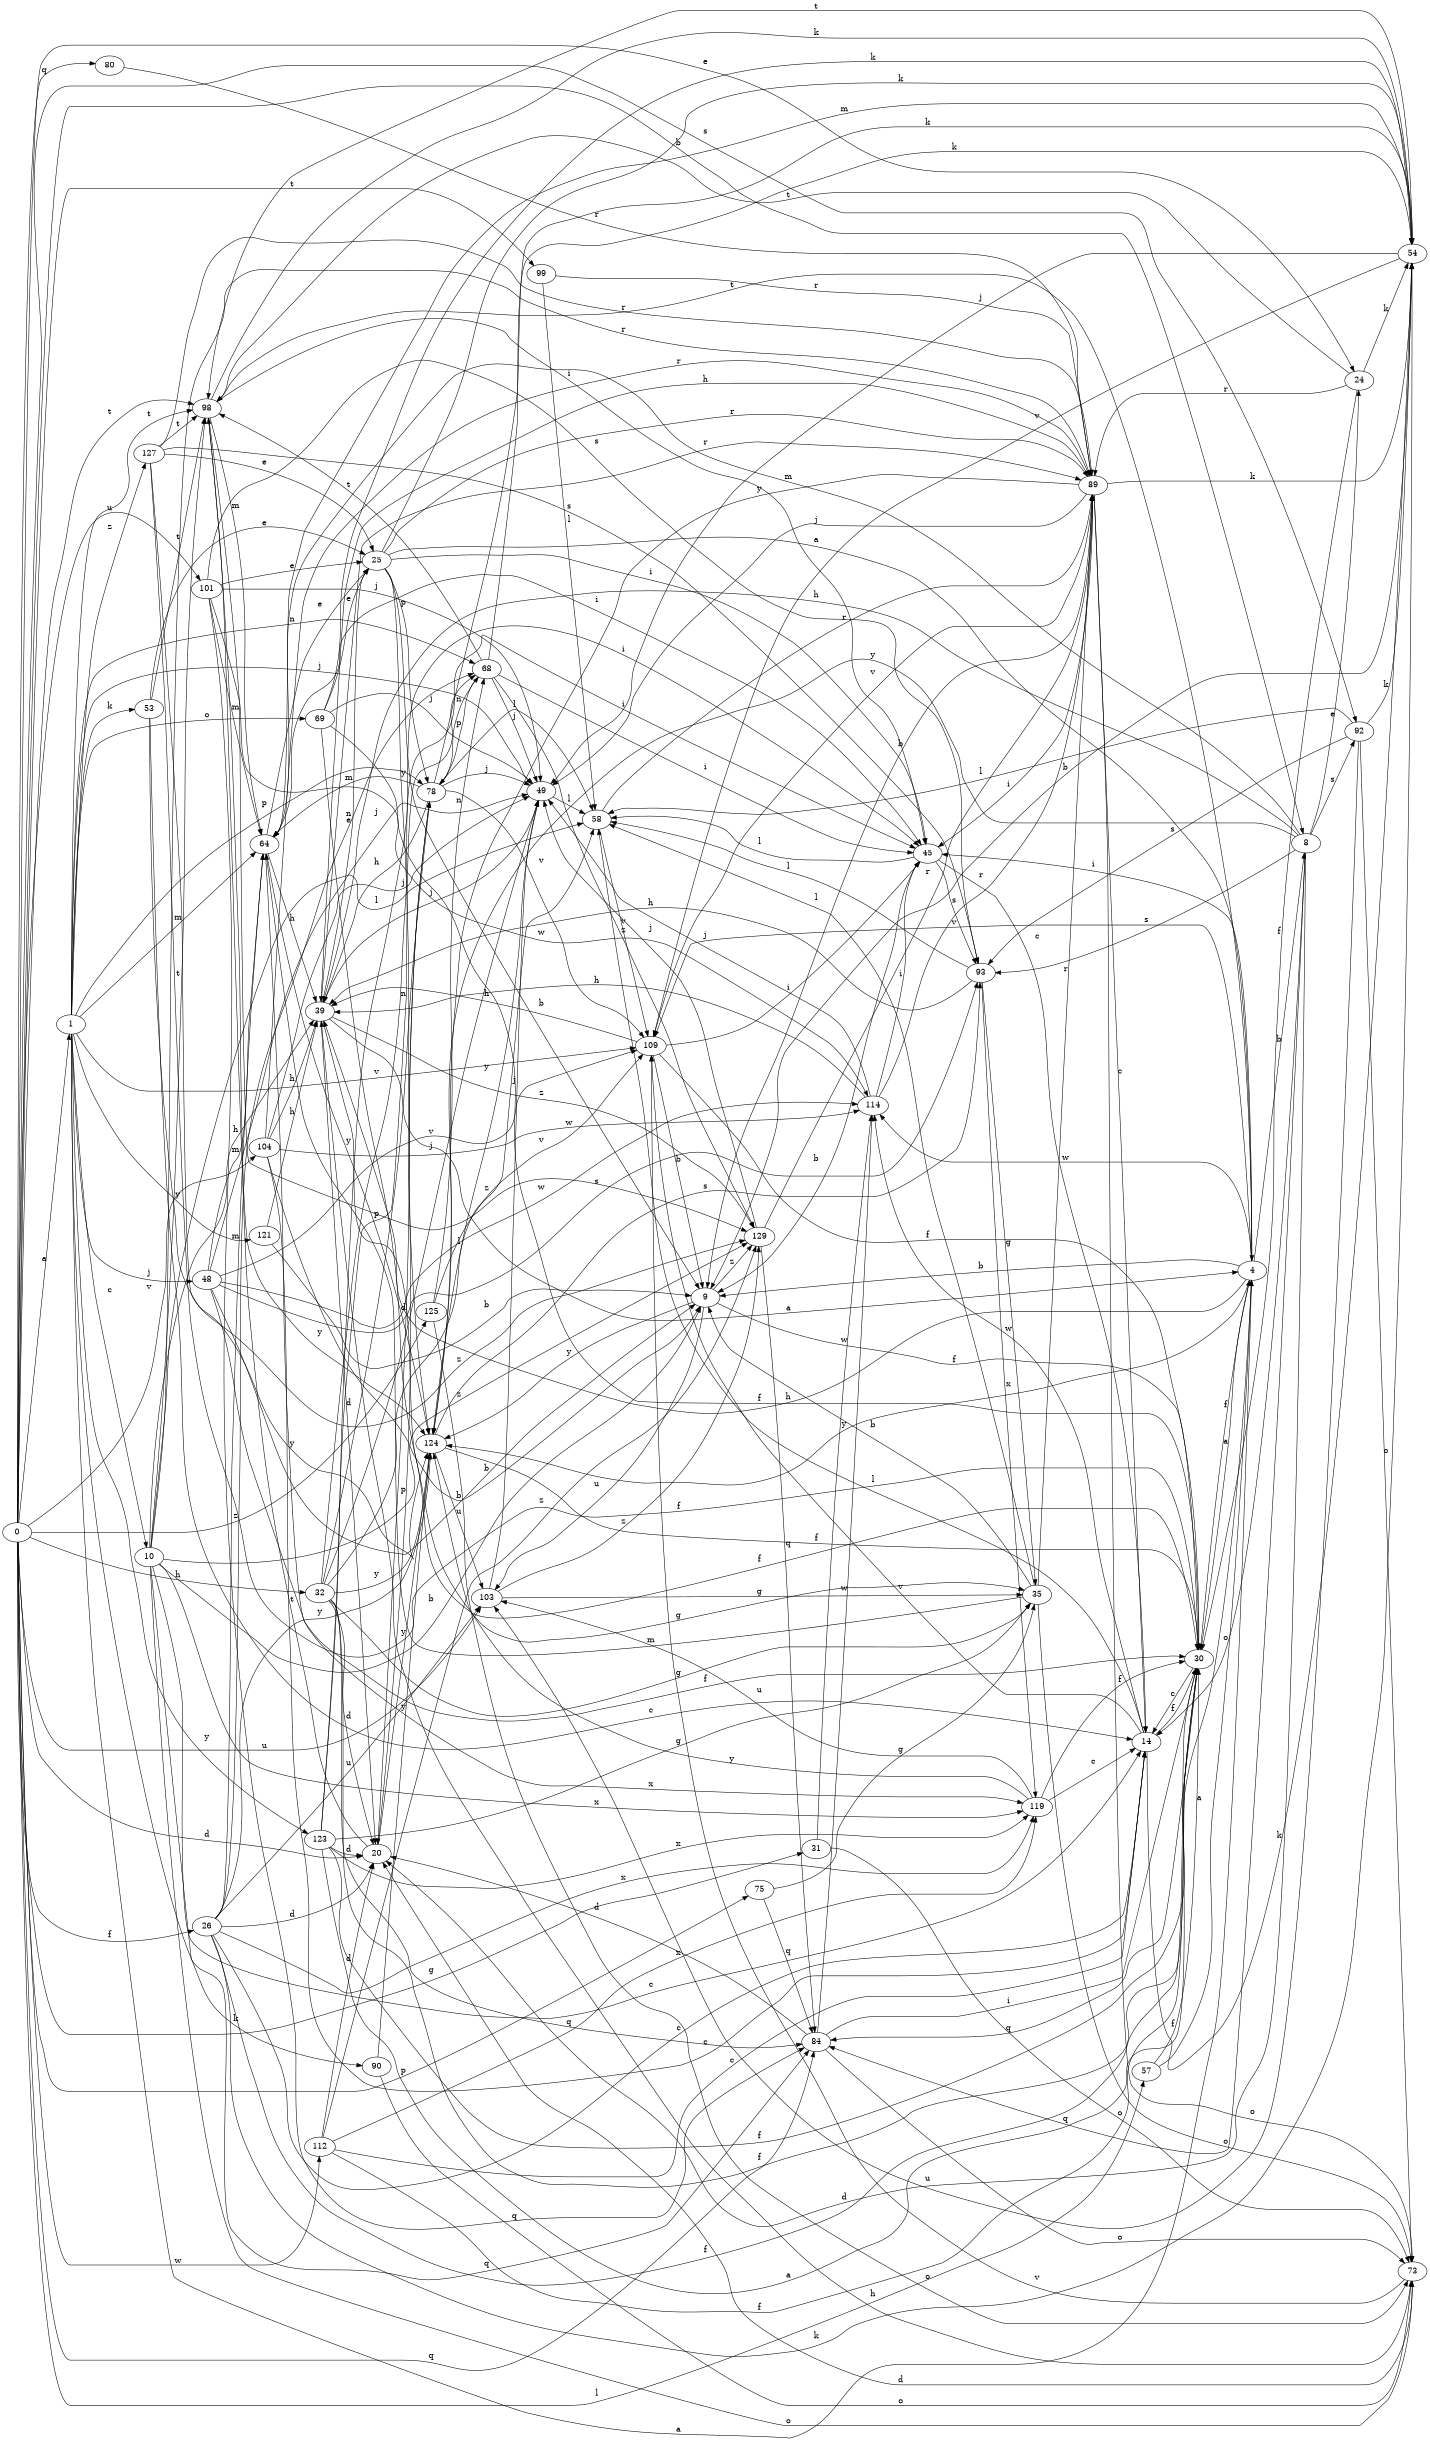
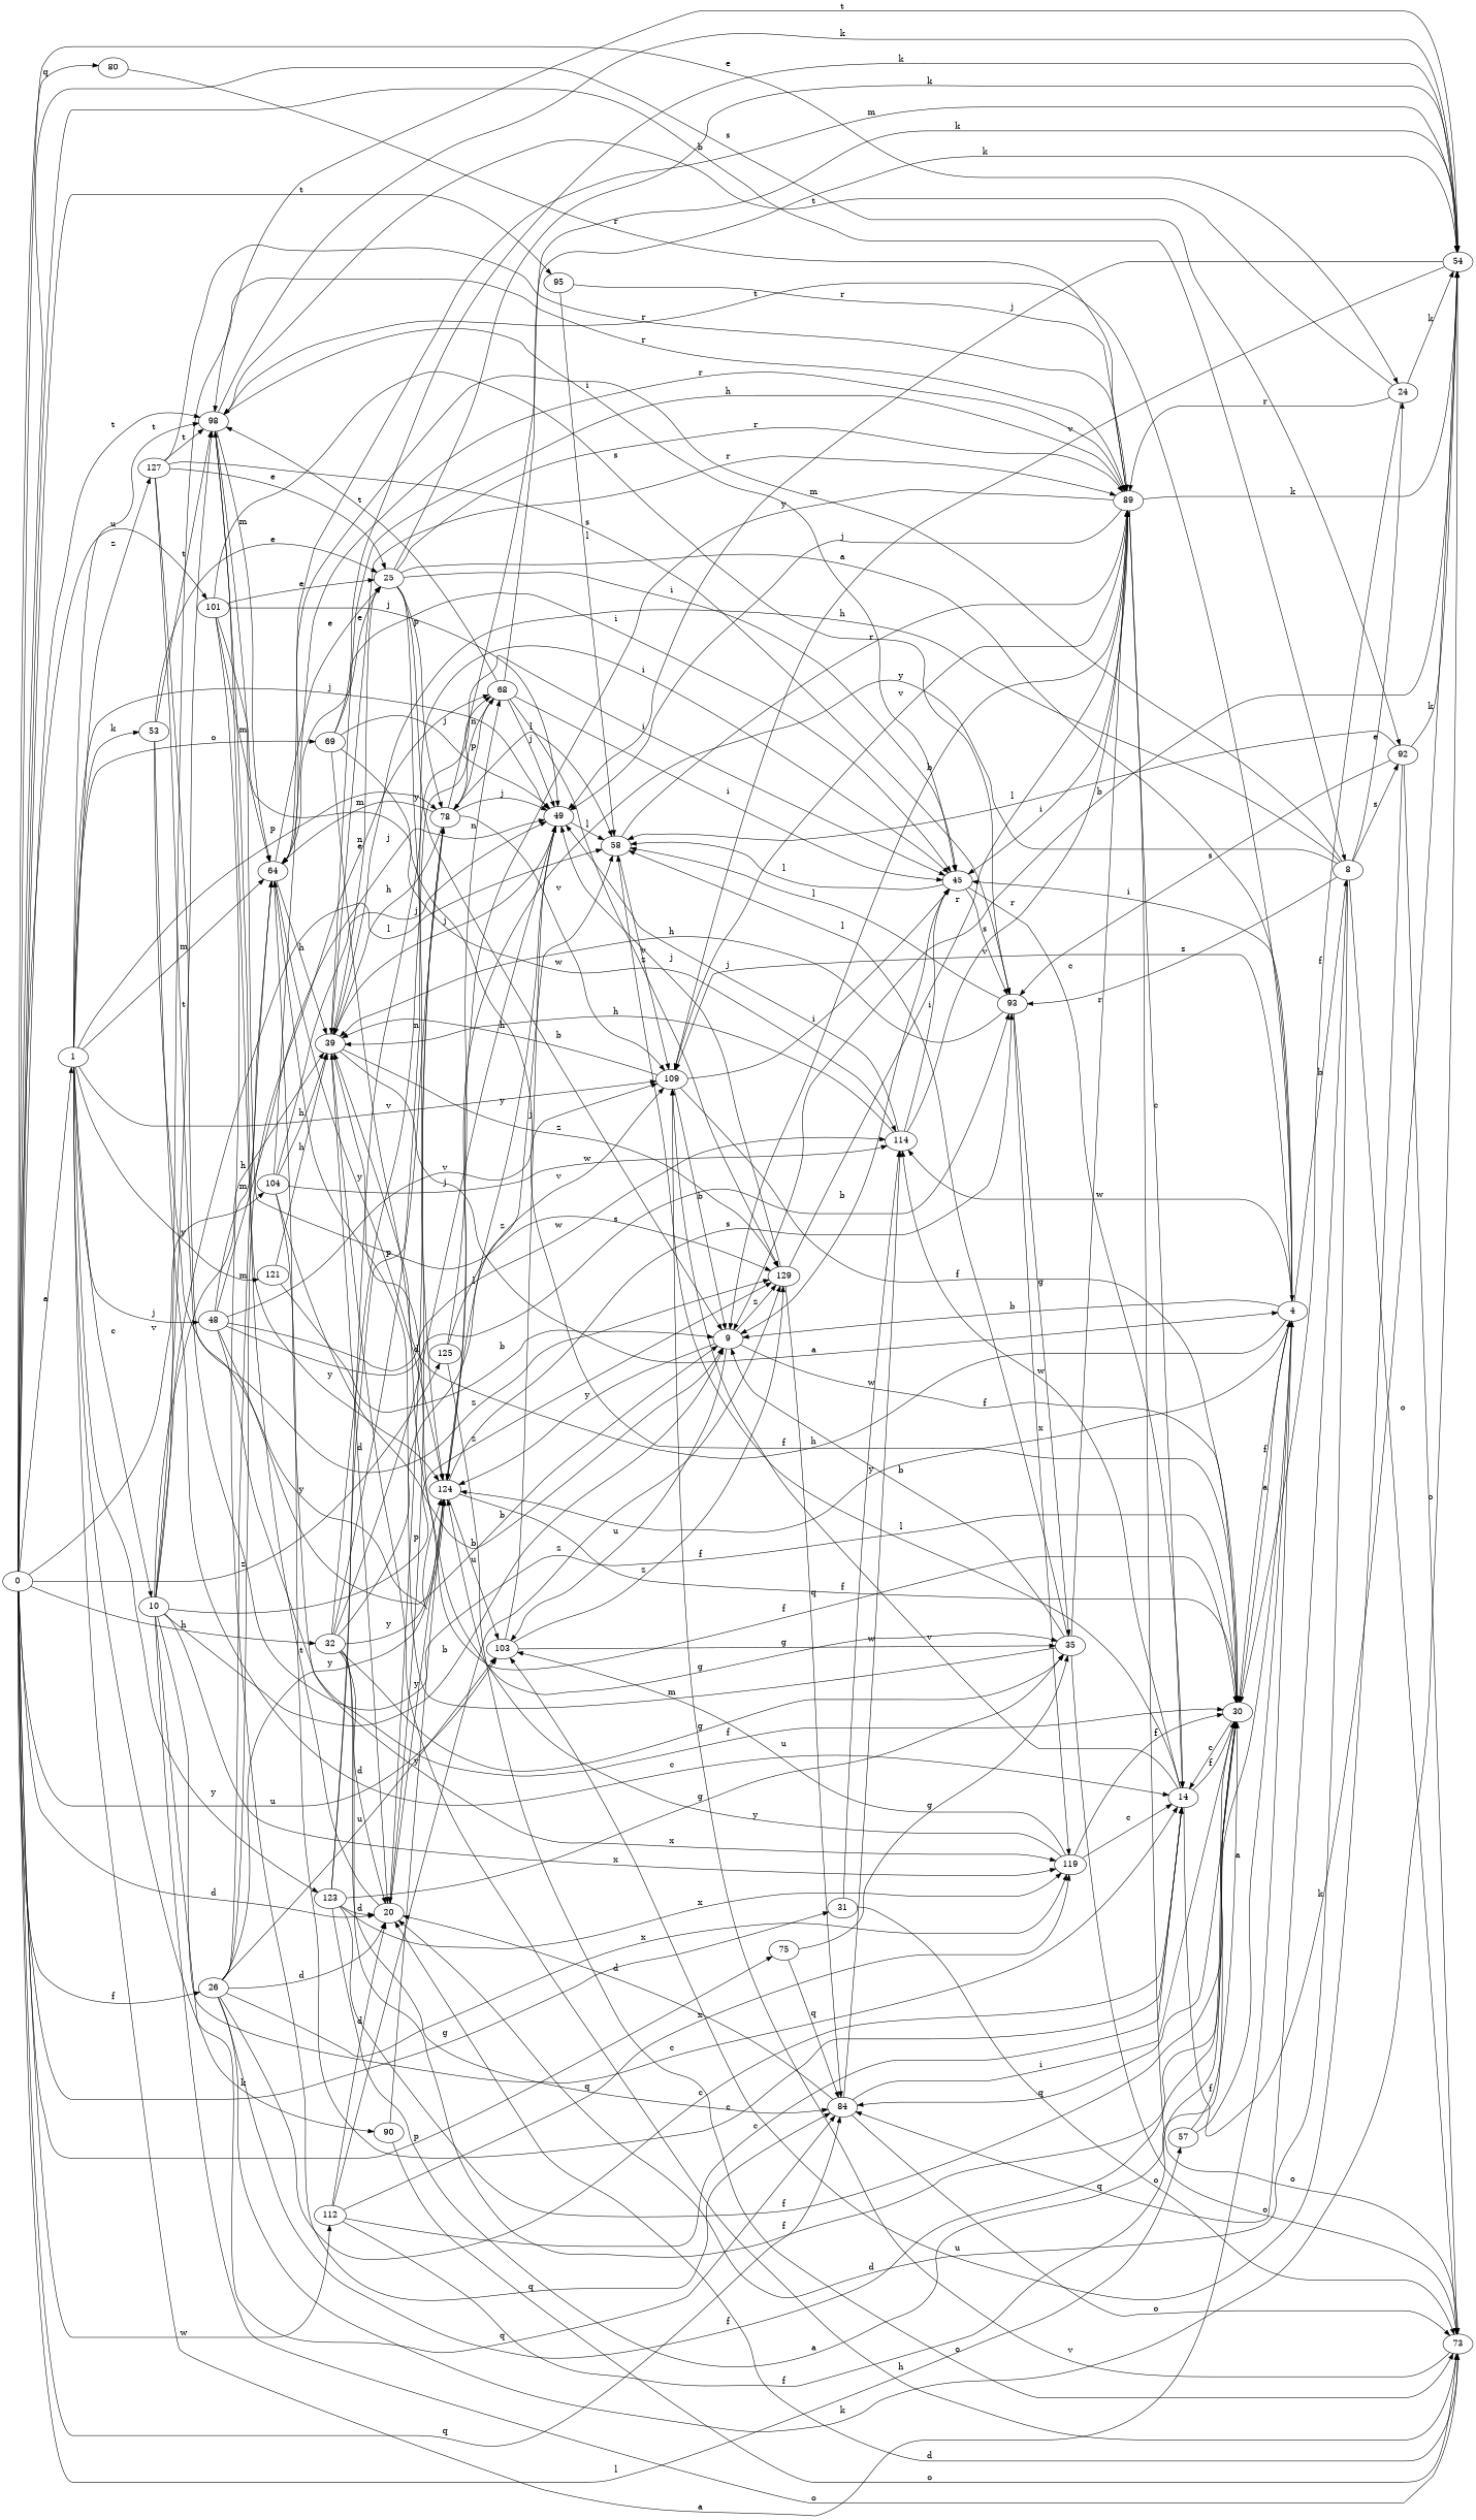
  strict digraph {
    rankdir=LR
    0
    1
    8
    20
    24
    26
    31
    n8 [label=32]
    57
    75
    80
    84
    92
-   95 [label=99]
+   95
    98
    101
    103
    104
    112
    125
    4
    10
    48
    49
    n25 [label=90]
    53
    64
    68
    69
    78
    109
    121
    123
    127
    39
    124
    73
    93
    30
    89
    54
    14
    119
    114
    45
    58
    35
    129
    25
    9
    0 -> 1 [label=a]
    0 -> 8 [label=b]
    0 -> 20 [label=d]
    0 -> 24 [label=e]
    0 -> 26 [label=f]
    0 -> 31 [label=g]
    0 -> n8 [label=h]
    0 -> 57 [label=l]
    0 -> 75 [label=p]
    0 -> 80 [label=q]
    0 -> 84 [label=q]
    0 -> 92 [label=s]
    0 -> 95 [label=t]
    0 -> 98 [label=t]
    0 -> 101 [label=u]
    0 -> 103 [label=u]
    0 -> 104 [label=v]
    0 -> 112 [label=w]
    0 -> 125 [label=z]
    1 -> 98 [label=t]
    1 -> 4 [label=a]
    1 -> 10 [label=c]
    1 -> 48 [label=j]
    1 -> 49 [label=j]
    1 -> n25 [label=k]
    1 -> 53 [label=k]
    1 -> 64 [label=m]
-   1 -> 68 [label=n]
    1 -> 69 [label=o]
    1 -> 78 [label=p]
    1 -> 109 [label=v]
    1 -> 121 [label=y]
    1 -> 123 [label=y]
    1 -> 127 [label=z]
    8 -> 20 [label=d]
    8 -> 24 [label=e]
    8 -> 84 [label=q]
    8 -> 92 [label=s]
    8 -> 64 [label=m]
    8 -> 39 [label=h]
    8 -> 124 [label=y]
-   8 -> 14 [label=o]
+   8 -> 73 [label=o]
    8 -> 93 [label=s]
    20 -> 98 [label=t]
    20 -> 78 [label=p]
    20 -> 124 [label=y]
    24 -> 98 [label=t]
    24 -> 30 [label=f]
    24 -> 89 [label=r]
    24 -> 54 [label=k]
    26 -> 20 [label=d]
    26 -> 103 [label=u]
    26 -> 64 [label=m]
    26 -> 68 [label=n]
    26 -> 124 [label=y]
    26 -> 30 [label=f]
    26 -> 54 [label=k]
    26 -> 14 [label=c]
    26 -> 119 [label=x]
    31 -> 73 [label=o]
    31 -> 114 [label=w]
    n8 -> 20 [label=d]
    n8 -> 84 [label=q]
    n8 -> 49 [label=j]
    n8 -> 78 [label=p]
    n8 -> 124 [label=y]
    n8 -> 30 [label=f]
    n8 -> 45 [label=i]
    n8 -> 58 [label=l]
    n8 -> 35 [label=g]
    57 -> 4 [label=a]
    57 -> 30 [label=f]
    75 -> 84 [label=q]
    75 -> 35 [label=g]
    80 -> 89 [label=r]
    84 -> 20 [label=d]
    84 -> 73 [label=o]
    84 -> 30 [label=i]
    84 -> 114 [label=w]
    92 -> 103 [label=u]
    92 -> 73 [label=o]
    92 -> 93 [label=s]
    92 -> 54 [label=k]
    92 -> 58 [label=l]
    95 -> 89 [label=r]
    95 -> 58 [label=l]
    98 -> 64 [label=m]
    98 -> 124 [label=y]
    98 -> 54 [label=k]
    98 -> 45 [label=i]
    98 -> 129 [label=z]
    101 -> 84 [label=q]
    101 -> 49 [label=j]
    101 -> 64 [label=m]
    101 -> 93 [label=s]
    101 -> 114 [label=w]
    101 -> 25 [label=e]
    103 -> 49 [label=j]
    103 -> 35 [label=g]
    103 -> 129 [label=z]
    104 -> 49 [label=j]
    104 -> 39 [label=h]
    104 -> 89 [label=r]
    104 -> 14 [label=c]
    104 -> 114 [label=w]
    104 -> 9 [label=b]
    112 -> 20 [label=d]
    112 -> 30 [label=f]
    112 -> 14 [label=c]
    112 -> 119 [label=x]
    112 -> 129 [label=z]
    125 -> 68 [label=n]
    125 -> 109 [label=v]
    125 -> 73 [label=o]
    4 -> 8 [label=b]
    4 -> 98 [label=t]
    4 -> 109 [label=v]
    4 -> 39 [label=h]
    4 -> 124 [label=y]
    4 -> 30 [label=f]
    4 -> 114 [label=w]
    4 -> 45 [label=i]
    4 -> 9 [label=b]
    10 -> 84 [label=q]
    10 -> 98 [label=t]
    10 -> 39 [label=h]
    10 -> 73 [label=o]
    10 -> 89 [label=r]
    10 -> 14 [label=c]
    10 -> 119 [label=x]
    10 -> 58 [label=l]
    10 -> 129 [label=z]
    10 -> 9 [label=b]
    48 -> 49 [label=j]
    48 -> 64 [label=m]
    48 -> 109 [label=v]
    48 -> 93 [label=s]
    48 -> 30 [label=f]
    48 -> 114 [label=w]
    48 -> 9 [label=b]
    49 -> 124 [label=y]
    49 -> 58 [label=l]
    n25 -> 124 [label=y]
    n25 -> 73 [label=o]
    53 -> 98 [label=t]
    53 -> 14 [label=c]
    53 -> 129 [label=z]
    53 -> 25 [label=e]
    64 -> 39 [label=h]
    64 -> 124 [label=y]
    64 -> 119 [label=x]
    64 -> 45 [label=i]
    64 -> 25 [label=e]
    68 -> 98 [label=t]
    68 -> 49 [label=j]
    68 -> 78 [label=p]
    68 -> 54 [label=k]
    68 -> 45 [label=i]
    68 -> 129 [label=z]
    69 -> 49 [label=j]
    69 -> 30 [label=f]
    69 -> 54 [label=k]
    69 -> 35 [label=g]
    69 -> 25 [label=e]
    78 -> 20 [label=d]
    78 -> 49 [label=j]
    78 -> 64 [label=m]
    78 -> 68 [label=n]
    78 -> 109 [label=v]
    78 -> 39 [label=h]
    78 -> 54 [label=k]
    78 -> 58 [label=l]
    109 -> 39 [label=h]
    109 -> 30 [label=f]
    109 -> 45 [label=i]
    109 -> 9 [label=b]
    121 -> 39 [label=h]
    121 -> 9 [label=b]
    123 -> 20 [label=d]
    123 -> 4 [label=a]
    123 -> 68 [label=n]
    123 -> 30 [label=f]
    123 -> 119 [label=x]
    123 -> 45 [label=i]
    123 -> 35 [label=g]
    127 -> 98 [label=t]
    127 -> 124 [label=y]
    127 -> 93 [label=s]
    127 -> 30 [label=f]
    127 -> 89 [label=r]
    127 -> 25 [label=e]
    39 -> 20 [label=d]
    39 -> 4 [label=a]
    39 -> 49 [label=j]
    39 -> 30 [label=f]
    39 -> 89 [label=r]
    39 -> 129 [label=z]
    39 -> 25 [label=e]
    124 -> 103 [label=u]
    124 -> 93 [label=s]
    124 -> 30 [label=f]
    73 -> 20 [label=d]
    73 -> 109 [label=v]
    73 -> 39 [label=h]
    93 -> 39 [label=h]
    93 -> 119 [label=x]
    93 -> 58 [label=l]
    93 -> 35 [label=g]
    30 -> 84 [label=q]
    30 -> 4 [label=a]
    30 -> 14 [label=c]
    89 -> 49 [label=j]
    89 -> 109 [label=v]
    89 -> 39 [label=h]
    89 -> 124 [label=y]
    89 -> 73 [label=o]
    89 -> 54 [label=k]
    89 -> 14 [label=c]
    89 -> 45 [label=i]
    89 -> 9 [label=b]
    54 -> 98 [label=t]
    54 -> 49 [label=j]
    54 -> 64 [label=m]
    54 -> 109 [label=v]
    54 -> 9 [label=b]
    14 -> 109 [label=v]
    14 -> 30 [label=f]
    14 -> 54 [label=k]
    14 -> 114 [label=w]
    14 -> 58 [label=l]
    119 -> 103 [label=u]
    119 -> 124 [label=y]
    119 -> 30 [label=f]
    119 -> 14 [label=c]
    114 -> 49 [label=j]
    114 -> 39 [label=h]
    114 -> 89 [label=r]
    114 -> 45 [label=i]
    45 -> 93 [label=s]
    45 -> 14 [label=c]
    45 -> 58 [label=l]
    45 -> 9 [label=b]
    58 -> 109 [label=v]
    58 -> 89 [label=r]
    35 -> 64 [label=m]
    35 -> 73 [label=o]
    35 -> 89 [label=r]
    35 -> 58 [label=l]
    35 -> 9 [label=b]
    129 -> 84 [label=q]
    129 -> 49 [label=j]
    129 -> 89 [label=r]
    25 -> 4 [label=a]
    25 -> 78 [label=p]
    25 -> 124 [label=y]
    25 -> 89 [label=r]
    25 -> 54 [label=k]
    25 -> 45 [label=i]
    25 -> 9 [label=b]
    9 -> 103 [label=u]
    9 -> 124 [label=y]
    9 -> 30 [label=f]
    9 -> 129 [label=z]
  }
